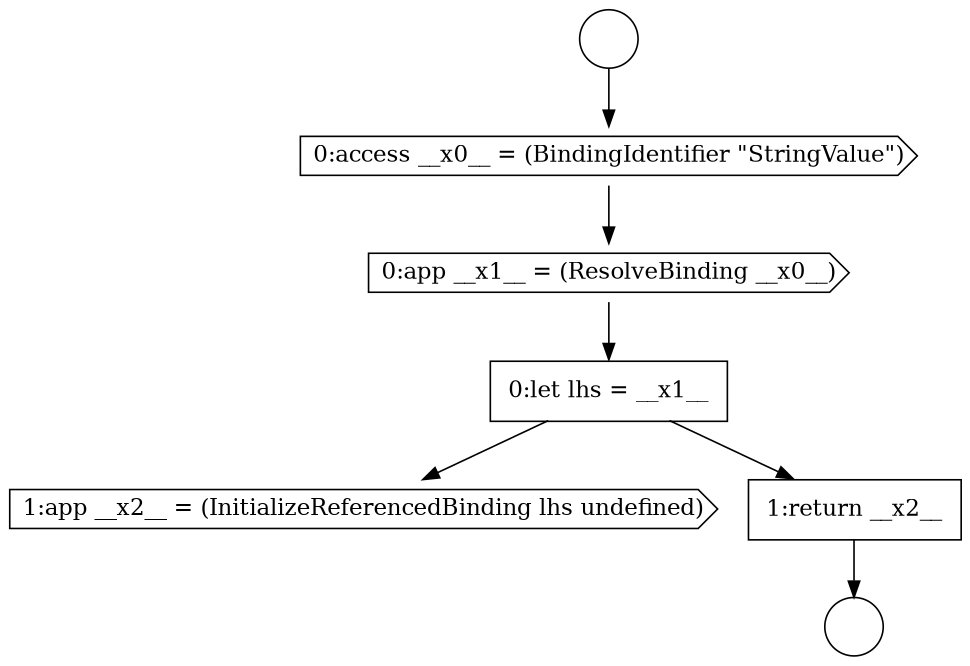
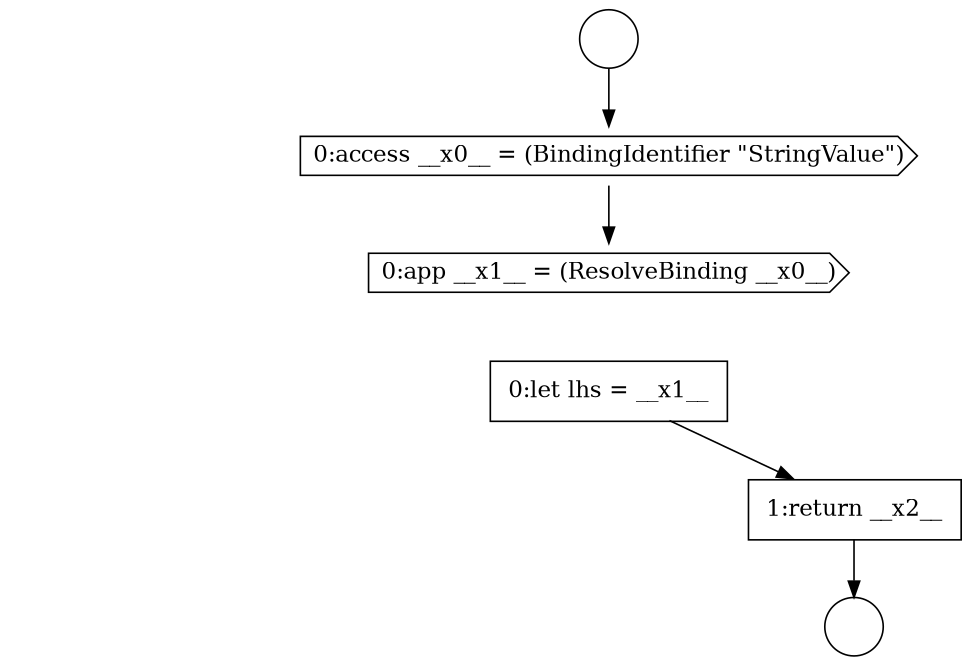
  digraph {
    node [color=black fillcolor=white shape=cds style=filled]
    edge [color=black]
    n1 [label=<<font color="black">0:app __x1__ = (ResolveBinding __x0__)</font>>]
    n2 [label=<<font color="black">     <table border="0" cellborder="1" cellspacing="0" cellpadding="10">       <tr><td align="left">0:let lhs = __x1__</td></tr>     </table>   </font>> margin=0 shape=none]
-   n3 [label=<<font color="black">1:app __x2__ = (InitializeReferencedBinding lhs undefined)</font>>]
    n4 [label=<<font color="black">     <table border="0" cellborder="1" cellspacing="0" cellpadding="10">       <tr><td align="left">1:return __x2__</td></tr>     </table>   </font>> margin=0 shape=none]
    n5 [label=" " shape=circle]
    n6 [label=<<font color="black">0:access __x0__ = (BindingIdentifier &quot;StringValue&quot;)</font>>]
    n7 [label=" " shape=circle]
-   n1 -> n2
-   n2 -> n3
    n2 -> n4
    n4 -> n7
    n5 -> n6
    n6 -> n1
  }
